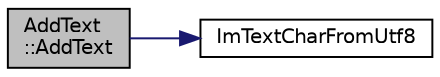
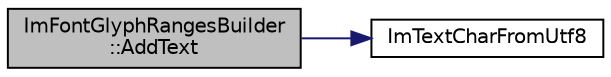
  digraph {
    rankdir=LR
    node [color=black fontname=Helvetica fontsize=10 shape=record style=filled]
-   n1 [fillcolor=grey75 fontcolor=black height=0.2 label="AddText\l::AddText" width=0.4]
+   n1 [fillcolor=grey75 fontcolor=black height=0.2 label="ImFontGlyphRangesBuilder\l::AddText" width=0.4]
    n2 [fillcolor=white height=0.2 label=ImTextCharFromUtf8 width=0.4]
    n1 -> n2 [color=midnightblue fontname=Helvetica fontsize=10 labelfontname=Helvetica labelfontsize=10 style=solid]
  }
